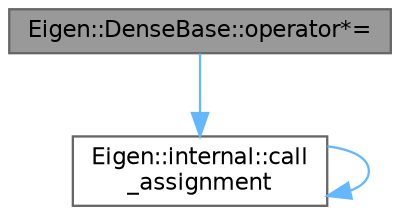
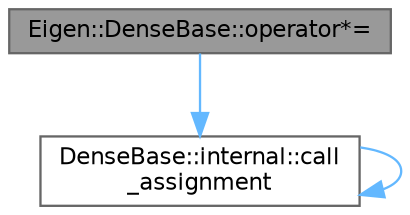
  digraph {
    rankdir=TB
    node [fontname=Helvetica fontsize=10 shape=box style=filled]
    edge [color=steelblue1 fontname=Helvetica fontsize=10 labelfontname=Helvetica labelfontsize=10 style=solid]
    n1 [color=gray40 fillcolor=grey60 fontcolor=black height=0.2 label="Eigen::DenseBase::operator*=" width=0.4]
-   n2 [color=grey40 fillcolor=white height=0.2 label="Eigen::internal::call\l_assignment" width=0.4]
+   n2 [color=grey40 fillcolor=white height=0.2 label="DenseBase::internal::call\l_assignment" width=0.4]
    n1 -> n2
    n2 -> n2
  }
